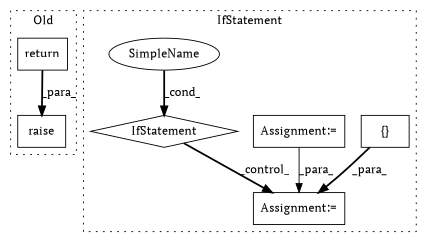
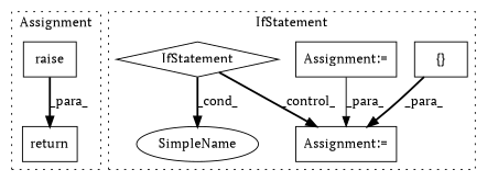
  digraph {
    fontname="PT Serif"
    node [a=7 fontname="PT Serif" l=7 shape=box]
    edge [fontname="PT Serif" style=bold]
    n1 [a=32 label=raise s=639]
    n2 [a=41 label=return s=632]
    n3 [a=4 l=2 label="{}" s=993]
    n4 [l=1 label="Assignment:=" s=1114]
    n5 [l=10 label="Assignment:=" s=671]
    n6 [a=25 l="4,2" label=IfStatement s="1043,1057" shape=diamond]
    n7 [a=42 l=10 label=SimpleName s=1047 shape=ellipse]
    subgraph cluster_1 {
-     label=Old
+     label=Assignment
      style=dotted
      n1
      n2
    }
    subgraph cluster_2 {
      label=IfStatement
      style=dotted
      n3
      n4
      n5
      n6
      n7
    }
-   n2 -> n1 [label=_para_]
+   n1 -> n2 [label=_para_]
    n3 -> n4 [label=_para_]
    n5 -> n4 [label=_para_ style=solid]
    n6 -> n4 [label=_control_]
-   n7 -> n6 [label=_cond_]
+   n6 -> n7 [label=_cond_]
  }
